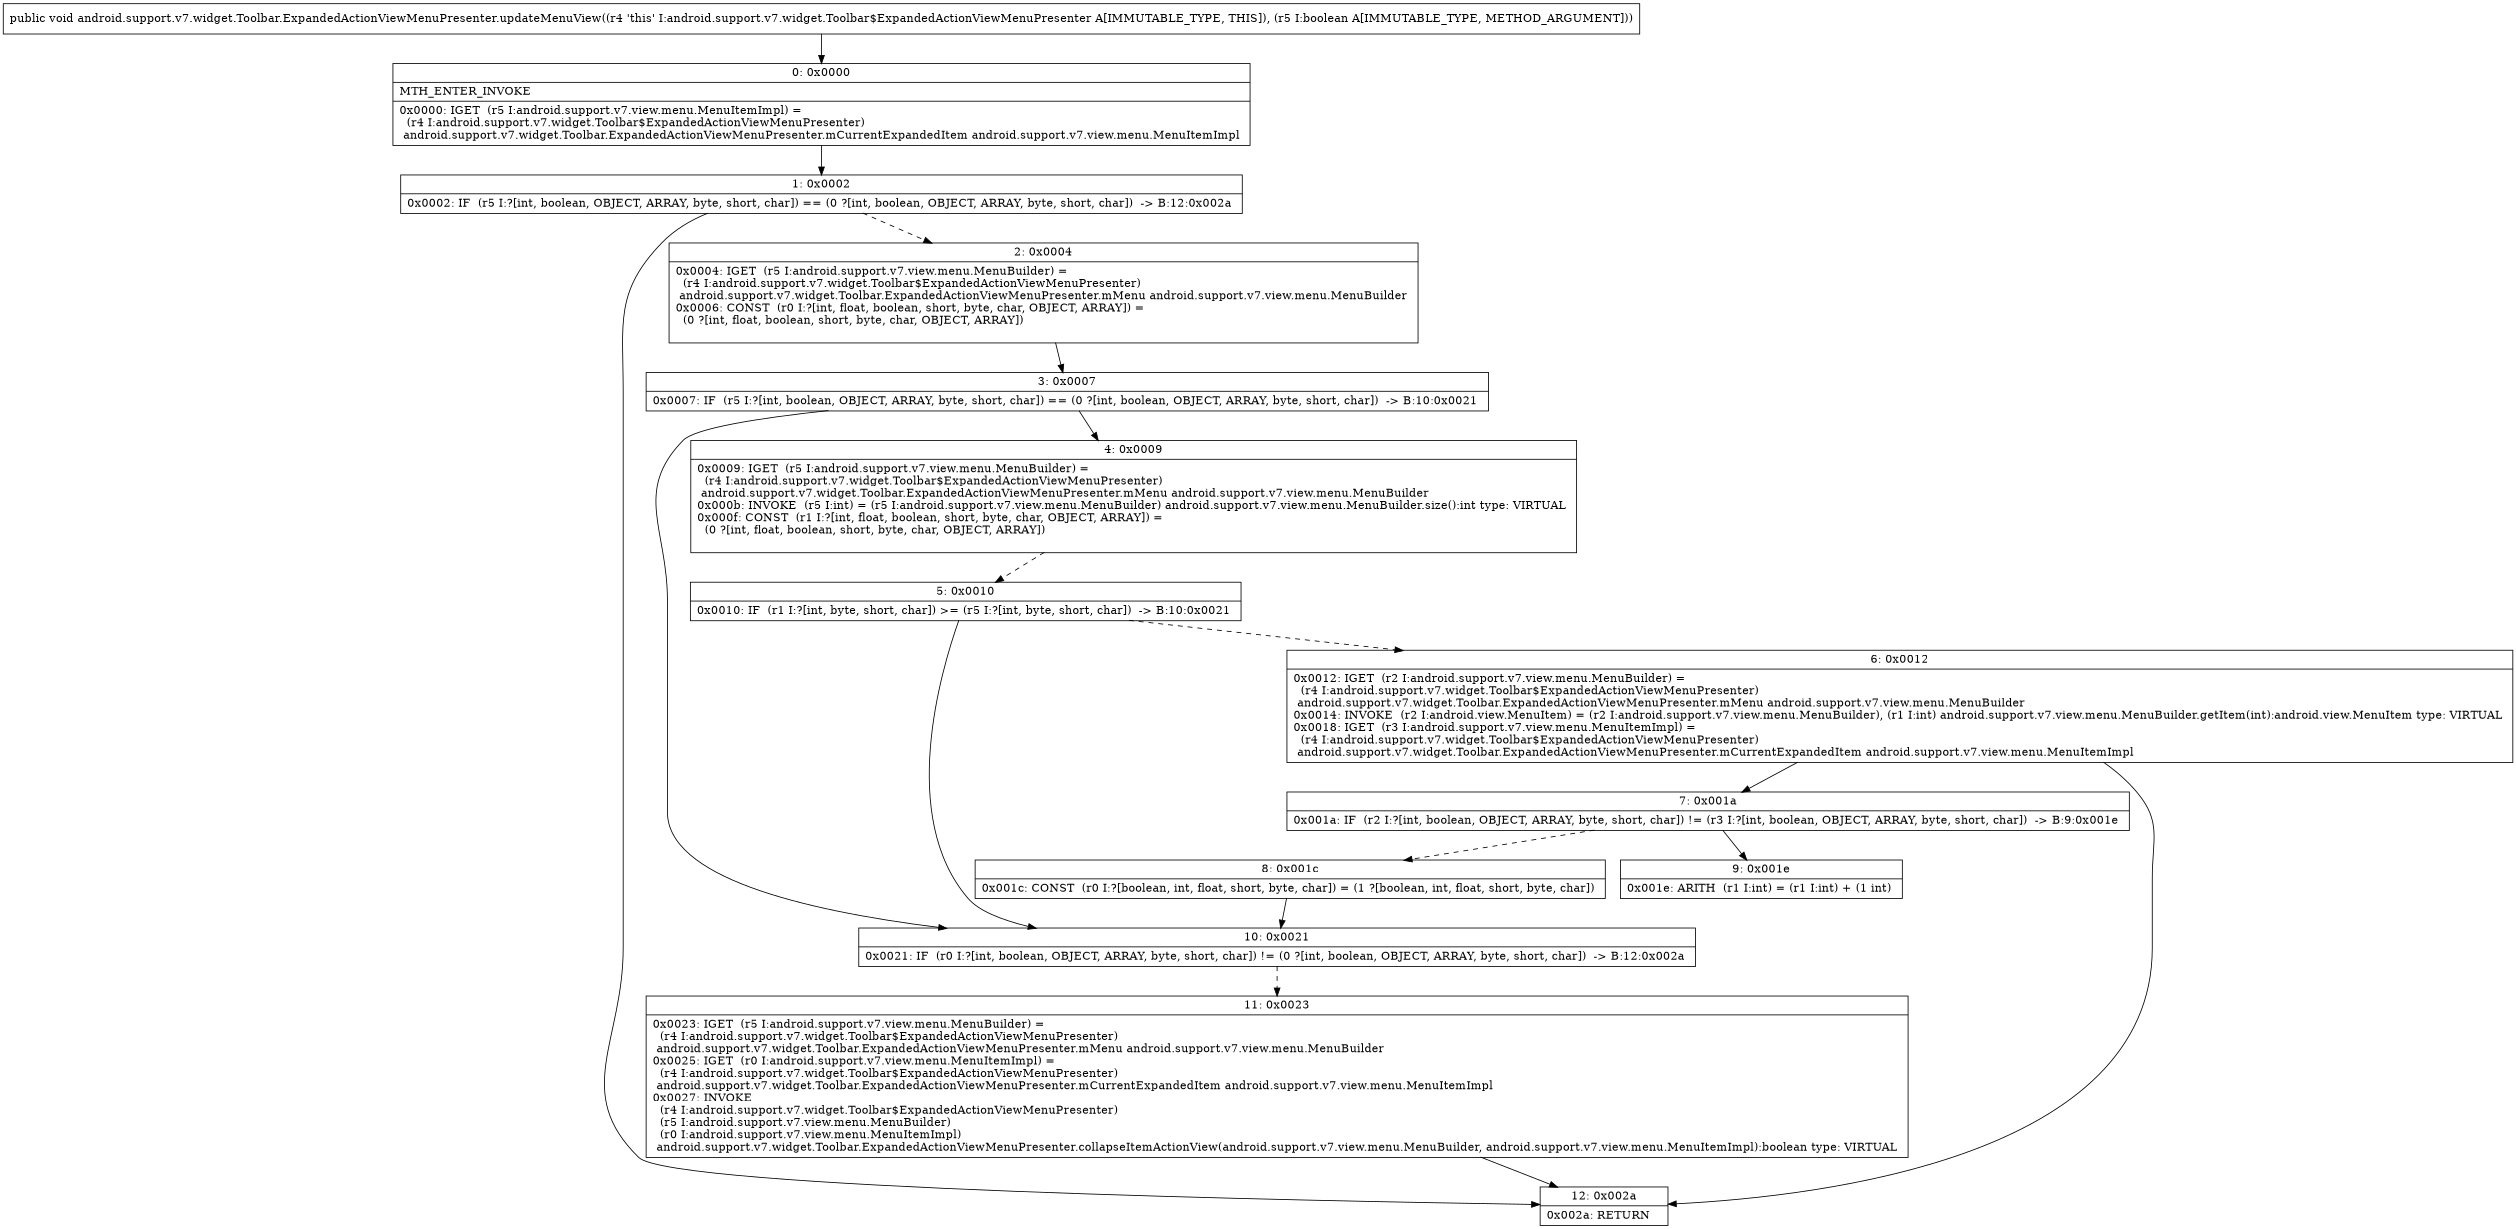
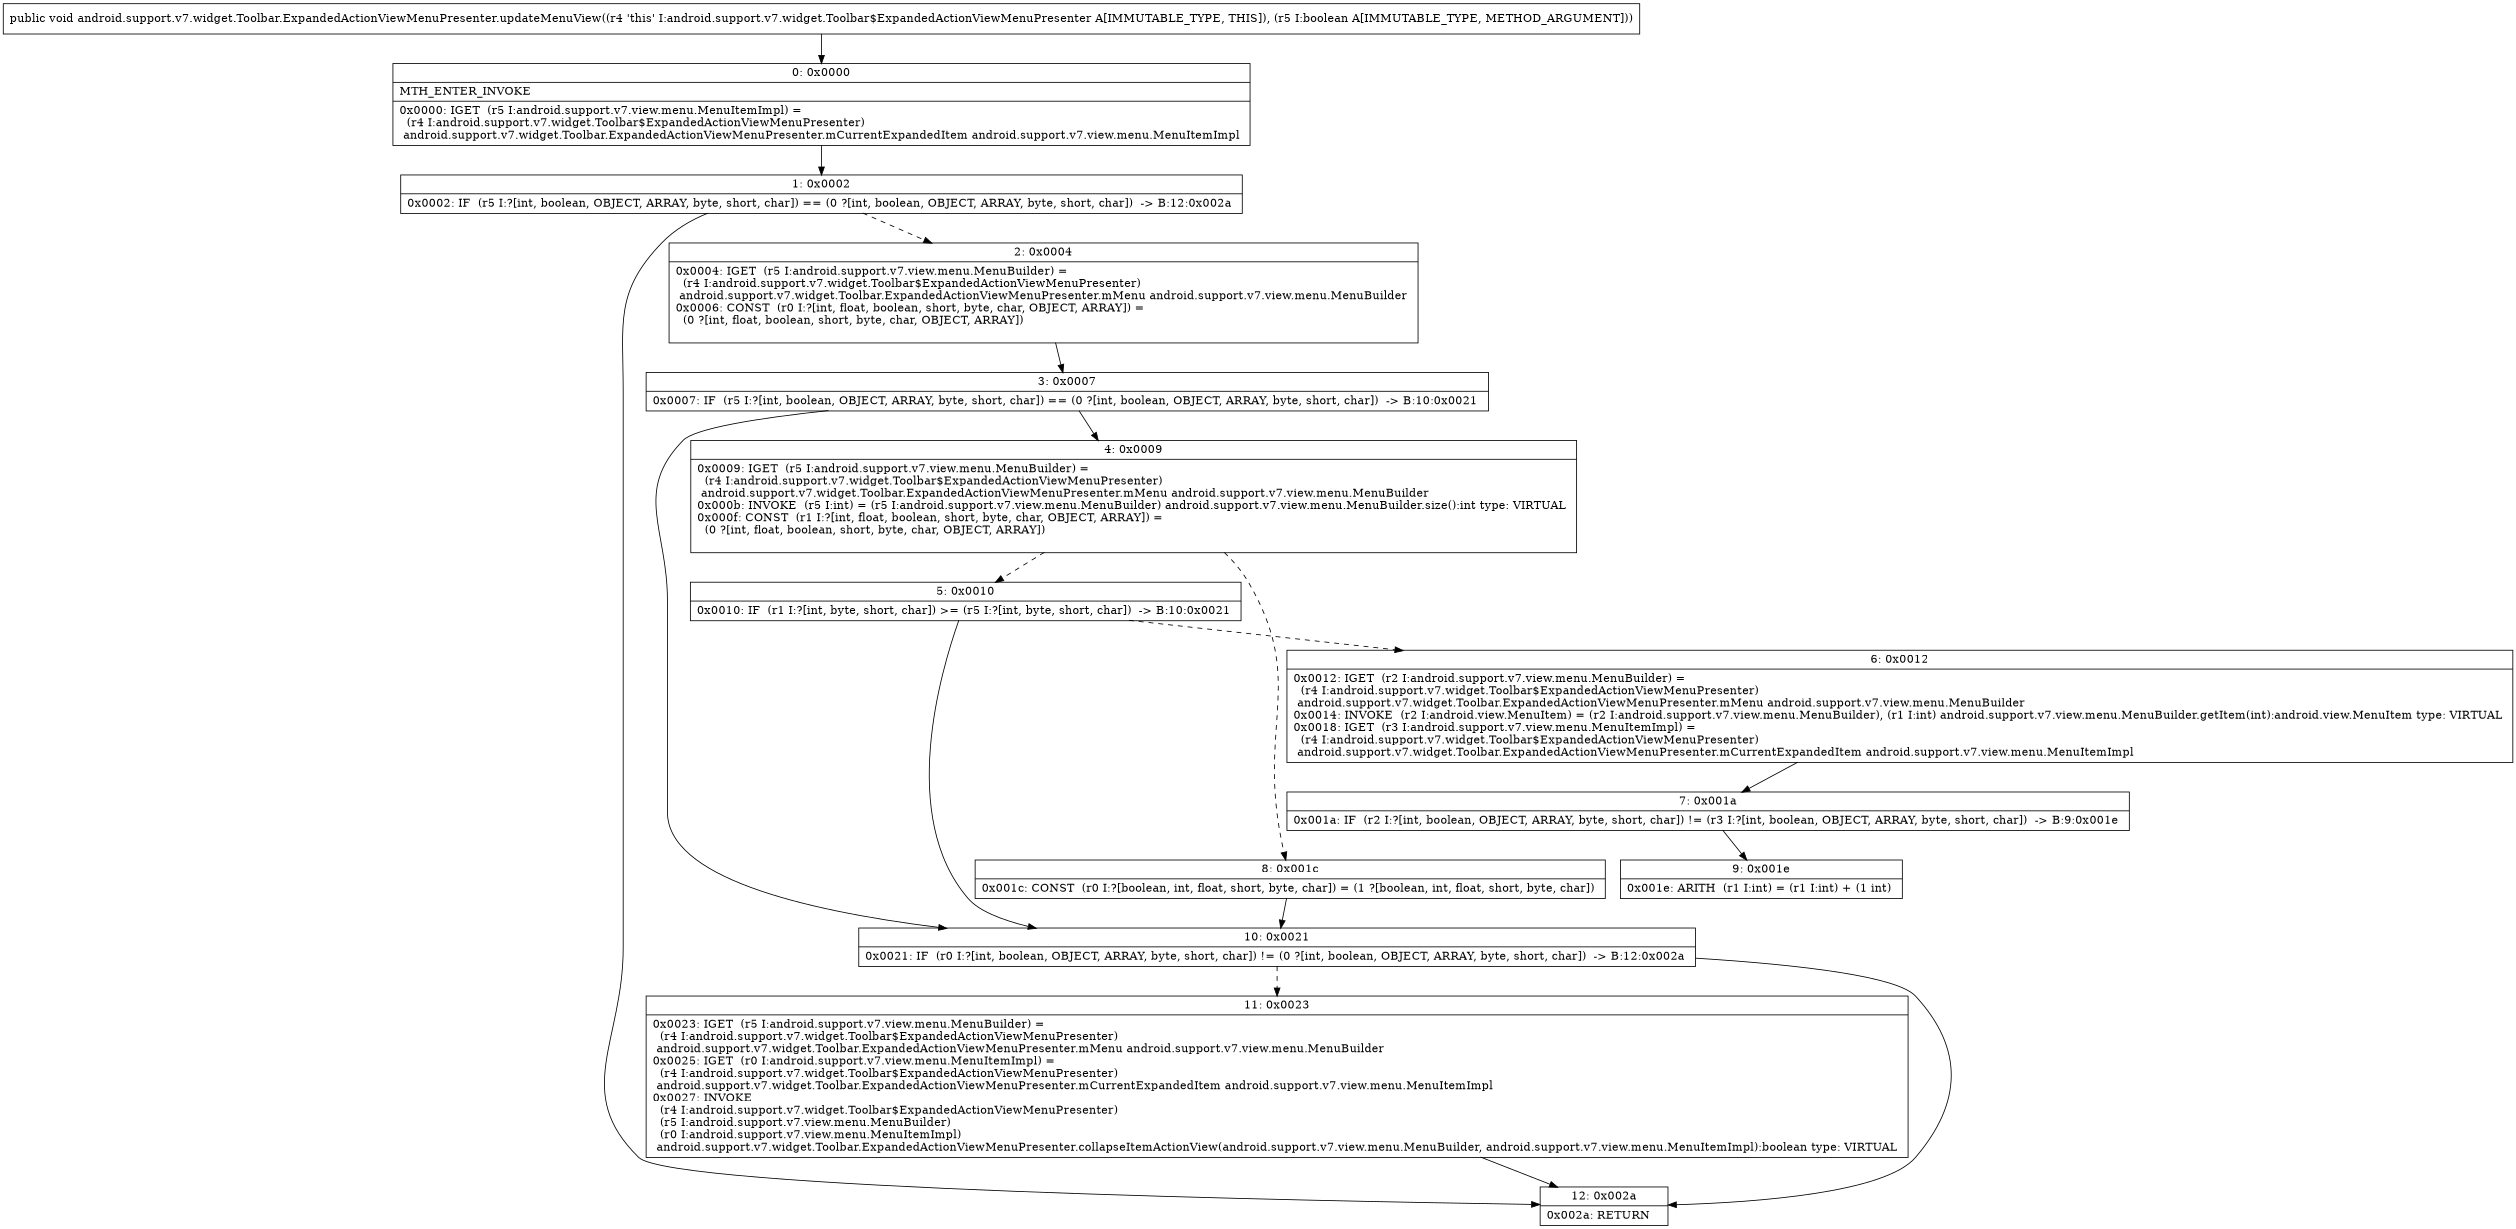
  digraph {
    node [shape=record]
    n1 [label="{0\:\ 0x0000|MTH_ENTER_INVOKE\l|0x0000: IGET  (r5 I:android.support.v7.view.menu.MenuItemImpl) = \l  (r4 I:android.support.v7.widget.Toolbar$ExpandedActionViewMenuPresenter)\l android.support.v7.widget.Toolbar.ExpandedActionViewMenuPresenter.mCurrentExpandedItem android.support.v7.view.menu.MenuItemImpl \l}"]
    n2 [label="{1\:\ 0x0002|0x0002: IF  (r5 I:?[int, boolean, OBJECT, ARRAY, byte, short, char]) == (0 ?[int, boolean, OBJECT, ARRAY, byte, short, char])  \-\> B:12:0x002a \l}"]
    n3 [label="{2\:\ 0x0004|0x0004: IGET  (r5 I:android.support.v7.view.menu.MenuBuilder) = \l  (r4 I:android.support.v7.widget.Toolbar$ExpandedActionViewMenuPresenter)\l android.support.v7.widget.Toolbar.ExpandedActionViewMenuPresenter.mMenu android.support.v7.view.menu.MenuBuilder \l0x0006: CONST  (r0 I:?[int, float, boolean, short, byte, char, OBJECT, ARRAY]) = \l  (0 ?[int, float, boolean, short, byte, char, OBJECT, ARRAY])\l \l}"]
    n4 [label="{12\:\ 0x002a|0x002a: RETURN   \l}"]
    n5 [label="{3\:\ 0x0007|0x0007: IF  (r5 I:?[int, boolean, OBJECT, ARRAY, byte, short, char]) == (0 ?[int, boolean, OBJECT, ARRAY, byte, short, char])  \-\> B:10:0x0021 \l}"]
    n6 [label="{4\:\ 0x0009|0x0009: IGET  (r5 I:android.support.v7.view.menu.MenuBuilder) = \l  (r4 I:android.support.v7.widget.Toolbar$ExpandedActionViewMenuPresenter)\l android.support.v7.widget.Toolbar.ExpandedActionViewMenuPresenter.mMenu android.support.v7.view.menu.MenuBuilder \l0x000b: INVOKE  (r5 I:int) = (r5 I:android.support.v7.view.menu.MenuBuilder) android.support.v7.view.menu.MenuBuilder.size():int type: VIRTUAL \l0x000f: CONST  (r1 I:?[int, float, boolean, short, byte, char, OBJECT, ARRAY]) = \l  (0 ?[int, float, boolean, short, byte, char, OBJECT, ARRAY])\l \l}"]
    n7 [label="{10\:\ 0x0021|0x0021: IF  (r0 I:?[int, boolean, OBJECT, ARRAY, byte, short, char]) != (0 ?[int, boolean, OBJECT, ARRAY, byte, short, char])  \-\> B:12:0x002a \l}"]
    n8 [label="{5\:\ 0x0010|0x0010: IF  (r1 I:?[int, byte, short, char]) \>= (r5 I:?[int, byte, short, char])  \-\> B:10:0x0021 \l}"]
    n9 [label="{11\:\ 0x0023|0x0023: IGET  (r5 I:android.support.v7.view.menu.MenuBuilder) = \l  (r4 I:android.support.v7.widget.Toolbar$ExpandedActionViewMenuPresenter)\l android.support.v7.widget.Toolbar.ExpandedActionViewMenuPresenter.mMenu android.support.v7.view.menu.MenuBuilder \l0x0025: IGET  (r0 I:android.support.v7.view.menu.MenuItemImpl) = \l  (r4 I:android.support.v7.widget.Toolbar$ExpandedActionViewMenuPresenter)\l android.support.v7.widget.Toolbar.ExpandedActionViewMenuPresenter.mCurrentExpandedItem android.support.v7.view.menu.MenuItemImpl \l0x0027: INVOKE  \l  (r4 I:android.support.v7.widget.Toolbar$ExpandedActionViewMenuPresenter)\l  (r5 I:android.support.v7.view.menu.MenuBuilder)\l  (r0 I:android.support.v7.view.menu.MenuItemImpl)\l android.support.v7.widget.Toolbar.ExpandedActionViewMenuPresenter.collapseItemActionView(android.support.v7.view.menu.MenuBuilder, android.support.v7.view.menu.MenuItemImpl):boolean type: VIRTUAL \l}"]
    n10 [label="{6\:\ 0x0012|0x0012: IGET  (r2 I:android.support.v7.view.menu.MenuBuilder) = \l  (r4 I:android.support.v7.widget.Toolbar$ExpandedActionViewMenuPresenter)\l android.support.v7.widget.Toolbar.ExpandedActionViewMenuPresenter.mMenu android.support.v7.view.menu.MenuBuilder \l0x0014: INVOKE  (r2 I:android.view.MenuItem) = (r2 I:android.support.v7.view.menu.MenuBuilder), (r1 I:int) android.support.v7.view.menu.MenuBuilder.getItem(int):android.view.MenuItem type: VIRTUAL \l0x0018: IGET  (r3 I:android.support.v7.view.menu.MenuItemImpl) = \l  (r4 I:android.support.v7.widget.Toolbar$ExpandedActionViewMenuPresenter)\l android.support.v7.widget.Toolbar.ExpandedActionViewMenuPresenter.mCurrentExpandedItem android.support.v7.view.menu.MenuItemImpl \l}"]
    n11 [label="{7\:\ 0x001a|0x001a: IF  (r2 I:?[int, boolean, OBJECT, ARRAY, byte, short, char]) != (r3 I:?[int, boolean, OBJECT, ARRAY, byte, short, char])  \-\> B:9:0x001e \l}"]
    n12 [label="{8\:\ 0x001c|0x001c: CONST  (r0 I:?[boolean, int, float, short, byte, char]) = (1 ?[boolean, int, float, short, byte, char]) \l}"]
    n13 [label="{9\:\ 0x001e|0x001e: ARITH  (r1 I:int) = (r1 I:int) + (1 int) \l}"]
    n14 [label="{public void android.support.v7.widget.Toolbar.ExpandedActionViewMenuPresenter.updateMenuView((r4 'this' I:android.support.v7.widget.Toolbar$ExpandedActionViewMenuPresenter A[IMMUTABLE_TYPE, THIS]), (r5 I:boolean A[IMMUTABLE_TYPE, METHOD_ARGUMENT])) }"]
    n1 -> n2
    n2 -> n3 [style=dashed]
    n2 -> n4
    n3 -> n5
    n5 -> n6 [style=solid]
    n5 -> n7
    n6 -> n8 [style=dashed]
-   n10 -> n4
+   n7 -> n4
    n7 -> n9 [style=dashed]
    n8 -> n7
    n8 -> n10 [style=dashed]
    n9 -> n4
    n10 -> n11
-   n11 -> n12 [style=dashed]
+   n6 -> n12 [style=dashed]
    n11 -> n13
    n12 -> n7
    n14 -> n1
  }
